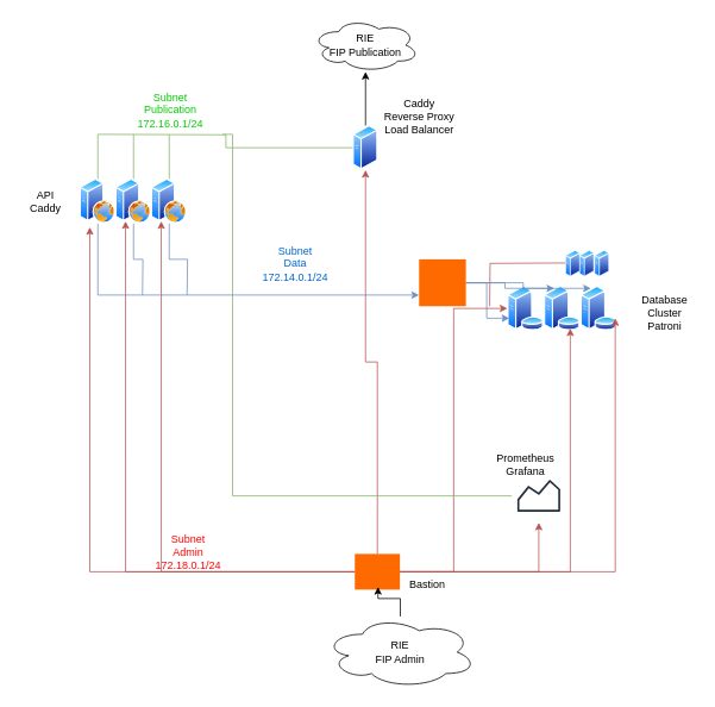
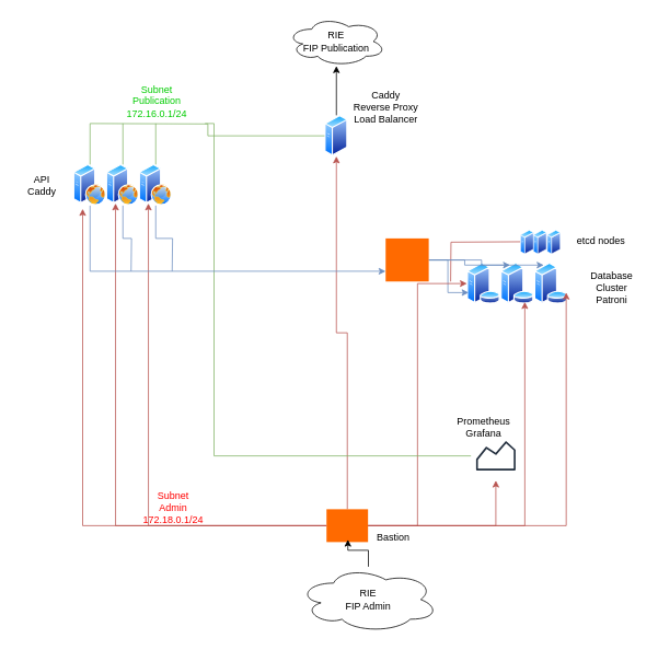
  <mxCell id="0" />
  <mxCell id="1" parent="0" />
  <mxCell id="2" value="&lt;div&gt;RIE&lt;/div&gt;&lt;div&gt;FIP Publication&lt;/div&gt;" style="ellipse;shape=cloud;whiteSpace=wrap;html=1;" vertex="1" parent="1"><mxGeometry x="349" y="20" width="120" height="60" as="geometry" /></mxCell>
  <mxCell id="3" value="&lt;div&gt;RIE&lt;/div&gt;&lt;div&gt;FIP Admin&lt;/div&gt;" style="ellipse;shape=cloud;whiteSpace=wrap;html=1;" vertex="1" parent="1"><mxGeometry x="363" y="690" width="170" height="80" as="geometry" /></mxCell>
  <mxCell id="4" style="edgeStyle=orthogonalEdgeStyle;rounded=0;orthogonalLoop=1;jettySize=auto;html=1;" edge="1" parent="1" source="6" target="2"><mxGeometry relative="1" as="geometry" /></mxCell>
  <mxCell id="5" style="edgeStyle=orthogonalEdgeStyle;rounded=0;orthogonalLoop=1;jettySize=auto;html=1;endArrow=none;startFill=0;fillColor=#d5e8d4;strokeColor=#82b366;" edge="1" parent="1" source="6"><mxGeometry relative="1" as="geometry"><mxPoint x="109" y="150" as="targetPoint" /></mxGeometry></mxCell>
  <mxCell id="6" value="" style="image;aspect=fixed;perimeter=ellipsePerimeter;html=1;align=center;shadow=0;dashed=0;spacingTop=3;image=img/lib/active_directory/generic_server.svg;" vertex="1" parent="1"><mxGeometry x="395" y="140" width="28.0" height="50" as="geometry" /></mxCell>
  <mxCell id="7" value="&lt;div&gt;Caddy&lt;/div&gt;&lt;div&gt;Reverse Proxy&lt;/div&gt;&lt;div&gt;Load Balancer&lt;br&gt;&lt;/div&gt;" style="text;html=1;align=center;verticalAlign=middle;resizable=0;points=[];autosize=1;strokeColor=none;fillColor=none;" vertex="1" parent="1"><mxGeometry x="419" y="100" width="100" height="60" as="geometry" /></mxCell>
  <mxCell id="8" style="edgeStyle=orthogonalEdgeStyle;rounded=0;orthogonalLoop=1;jettySize=auto;html=1;endArrow=none;startFill=0;fillColor=#d5e8d4;strokeColor=#82b366;" edge="1" parent="1" source="9"><mxGeometry relative="1" as="geometry"><mxPoint x="109" y="150" as="targetPoint" /></mxGeometry></mxCell>
  <mxCell id="9" value="" style="image;aspect=fixed;perimeter=ellipsePerimeter;html=1;align=center;shadow=0;dashed=0;spacingTop=3;image=img/lib/active_directory/web_server.svg;" vertex="1" parent="1"><mxGeometry x="89" y="200" width="40" height="50" as="geometry" /></mxCell>
  <mxCell id="10" style="edgeStyle=orthogonalEdgeStyle;rounded=0;orthogonalLoop=1;jettySize=auto;html=1;endArrow=none;startFill=0;fillColor=#d5e8d4;strokeColor=#82b366;" edge="1" parent="1" source="12"><mxGeometry relative="1" as="geometry"><mxPoint x="149" y="150" as="targetPoint" /></mxGeometry></mxCell>
  <mxCell id="11" style="edgeStyle=orthogonalEdgeStyle;rounded=0;orthogonalLoop=1;jettySize=auto;html=1;endArrow=none;startFill=0;fillColor=#dae8fc;strokeColor=#6c8ebf;" edge="1" parent="1" source="12"><mxGeometry relative="1" as="geometry"><mxPoint x="159" y="330" as="targetPoint" /></mxGeometry></mxCell>
  <mxCell id="12" value="" style="image;aspect=fixed;perimeter=ellipsePerimeter;html=1;align=center;shadow=0;dashed=0;spacingTop=3;image=img/lib/active_directory/web_server.svg;" vertex="1" parent="1"><mxGeometry x="129" y="200" width="40" height="50" as="geometry" /></mxCell>
  <mxCell id="13" style="edgeStyle=orthogonalEdgeStyle;rounded=0;orthogonalLoop=1;jettySize=auto;html=1;endArrow=none;startFill=0;fillColor=#d5e8d4;strokeColor=#82b366;" edge="1" parent="1" source="15"><mxGeometry relative="1" as="geometry"><mxPoint x="189" y="150" as="targetPoint" /></mxGeometry></mxCell>
  <mxCell id="14" style="edgeStyle=orthogonalEdgeStyle;rounded=0;orthogonalLoop=1;jettySize=auto;html=1;endArrow=none;startFill=0;fillColor=#dae8fc;strokeColor=#6c8ebf;" edge="1" parent="1" source="15"><mxGeometry relative="1" as="geometry"><mxPoint x="209" y="330" as="targetPoint" /></mxGeometry></mxCell>
  <mxCell id="15" value="" style="image;aspect=fixed;perimeter=ellipsePerimeter;html=1;align=center;shadow=0;dashed=0;spacingTop=3;image=img/lib/active_directory/web_server.svg;" vertex="1" parent="1"><mxGeometry x="169" y="200" width="40" height="50" as="geometry" /></mxCell>
  <mxCell id="16" value="&lt;div&gt;API&lt;/div&gt;&lt;div&gt;Caddy&lt;br&gt;&lt;/div&gt;" style="text;html=1;align=center;verticalAlign=middle;resizable=0;points=[];autosize=1;strokeColor=none;fillColor=none;" vertex="1" parent="1"><mxGeometry x="20" y="205" width="60" height="40" as="geometry" /></mxCell>
  <mxCell id="17" value="" style="image;aspect=fixed;perimeter=ellipsePerimeter;html=1;align=center;shadow=0;dashed=0;spacingTop=3;image=img/lib/active_directory/database_server.svg;" vertex="1" parent="1"><mxGeometry x="609" y="320" width="41" height="50" as="geometry" /></mxCell>
  <mxCell id="18" value="" style="image;aspect=fixed;perimeter=ellipsePerimeter;html=1;align=center;shadow=0;dashed=0;spacingTop=3;image=img/lib/active_directory/database_server.svg;" vertex="1" parent="1"><mxGeometry x="650" y="320" width="41" height="50" as="geometry" /></mxCell>
  <mxCell id="19" value="&lt;div&gt;Database&lt;/div&gt;&lt;div&gt;Cluster&lt;/div&gt;&lt;div&gt;Patroni&lt;br&gt;&lt;/div&gt;" style="text;html=1;align=center;verticalAlign=middle;resizable=0;points=[];autosize=1;strokeColor=none;fillColor=none;" vertex="1" parent="1"><mxGeometry x="709" y="320" width="70" height="60" as="geometry" /></mxCell>
  <mxCell id="20" value="" style="image;aspect=fixed;perimeter=ellipsePerimeter;html=1;align=center;shadow=0;dashed=0;spacingTop=3;image=img/lib/active_directory/database_server.svg;" vertex="1" parent="1"><mxGeometry x="568" y="320" width="41" height="50" as="geometry" /></mxCell>
  <mxCell id="21" style="edgeStyle=orthogonalEdgeStyle;rounded=0;orthogonalLoop=1;jettySize=auto;html=1;exitX=0;exitY=0.75;exitDx=0;exitDy=0;endArrow=none;startFill=0;fillColor=#f8cecc;strokeColor=#b85450;" edge="1" parent="1"><mxGeometry relative="1" as="geometry"><mxPoint x="548.14" y="342.5" as="targetPoint" /><mxPoint x="633.197" y="294.1" as="sourcePoint" /></mxGeometry></mxCell>
  <mxCell id="22" value="" style="image;aspect=fixed;perimeter=ellipsePerimeter;html=1;align=center;shadow=0;dashed=0;spacingTop=3;image=img/lib/active_directory/generic_server.svg;" vertex="1" parent="1"><mxGeometry x="633.2" y="280" width="16.8" height="30" as="geometry" /></mxCell>
  <mxCell id="23" value="" style="image;aspect=fixed;perimeter=ellipsePerimeter;html=1;align=center;shadow=0;dashed=0;spacingTop=3;image=img/lib/active_directory/generic_server.svg;" vertex="1" parent="1"><mxGeometry x="649" y="280" width="16.8" height="30" as="geometry" /></mxCell>
  <mxCell id="24" value="" style="image;aspect=fixed;perimeter=ellipsePerimeter;html=1;align=center;shadow=0;dashed=0;spacingTop=3;image=img/lib/active_directory/generic_server.svg;" vertex="1" parent="1"><mxGeometry x="665.8" y="280" width="16.8" height="30" as="geometry" /></mxCell>
+ <mxCell id="25" value="etcd nodes" style="text;html=1;align=center;verticalAlign=middle;resizable=0;points=[];autosize=1;strokeColor=none;fillColor=none;" vertex="1" parent="1"><mxGeometry x="691" y="278" width="80" height="30" as="geometry" /></mxCell>
  <mxCell id="26" style="edgeStyle=orthogonalEdgeStyle;rounded=0;orthogonalLoop=1;jettySize=auto;html=1;entryX=0;entryY=0.75;entryDx=0;entryDy=0;fillColor=#dae8fc;strokeColor=#6c8ebf;" edge="1" parent="1" source="29" target="20"><mxGeometry relative="1" as="geometry" /></mxCell>
  <mxCell id="27" style="edgeStyle=orthogonalEdgeStyle;rounded=0;orthogonalLoop=1;jettySize=auto;html=1;entryX=0.25;entryY=0;entryDx=0;entryDy=0;fillColor=#dae8fc;strokeColor=#6c8ebf;" edge="1" parent="1" source="29" target="17"><mxGeometry relative="1" as="geometry" /></mxCell>
  <mxCell id="28" style="edgeStyle=orthogonalEdgeStyle;rounded=0;orthogonalLoop=1;jettySize=auto;html=1;entryX=0.25;entryY=0;entryDx=0;entryDy=0;fillColor=#dae8fc;strokeColor=#6c8ebf;" edge="1" parent="1" source="29" target="18"><mxGeometry relative="1" as="geometry" /></mxCell>
  <mxCell id="29" value="" style="points=[];aspect=fixed;html=1;align=center;shadow=0;dashed=0;fillColor=#FF6A00;strokeColor=none;shape=mxgraph.alibaba_cloud.havip_high-availability_virtual_ip_address;" vertex="1" parent="1"><mxGeometry x="469" y="290" width="52.5" height="52.5" as="geometry" /></mxCell>
  <mxCell id="30" style="edgeStyle=orthogonalEdgeStyle;rounded=0;orthogonalLoop=1;jettySize=auto;html=1;fillColor=#f8cecc;strokeColor=#b85450;" edge="1" parent="1" source="37" target="39"><mxGeometry relative="1" as="geometry" /></mxCell>
  <mxCell id="31" style="edgeStyle=orthogonalEdgeStyle;rounded=0;orthogonalLoop=1;jettySize=auto;html=1;entryX=0;entryY=0.5;entryDx=0;entryDy=0;fillColor=#f8cecc;strokeColor=#b85450;" edge="1" parent="1" source="37" target="20"><mxGeometry relative="1" as="geometry" /></mxCell>
  <mxCell id="32" style="edgeStyle=orthogonalEdgeStyle;rounded=0;orthogonalLoop=1;jettySize=auto;html=1;entryX=1;entryY=0.75;entryDx=0;entryDy=0;fillColor=#f8cecc;strokeColor=#b85450;" edge="1" parent="1" source="37" target="18"><mxGeometry relative="1" as="geometry" /></mxCell>
  <mxCell id="33" style="edgeStyle=orthogonalEdgeStyle;rounded=0;orthogonalLoop=1;jettySize=auto;html=1;entryX=0.75;entryY=1;entryDx=0;entryDy=0;fillColor=#f8cecc;strokeColor=#b85450;" edge="1" parent="1" source="37" target="17"><mxGeometry relative="1" as="geometry" /></mxCell>
  <mxCell id="34" style="edgeStyle=orthogonalEdgeStyle;rounded=0;orthogonalLoop=1;jettySize=auto;html=1;entryX=0.25;entryY=1;entryDx=0;entryDy=0;fillColor=#f8cecc;strokeColor=#b85450;" edge="1" parent="1" source="37" target="12"><mxGeometry relative="1" as="geometry" /></mxCell>
  <mxCell id="35" style="edgeStyle=orthogonalEdgeStyle;rounded=0;orthogonalLoop=1;jettySize=auto;html=1;entryX=0.25;entryY=1;entryDx=0;entryDy=0;fillColor=#f8cecc;strokeColor=#b85450;" edge="1" parent="1" source="37" target="15"><mxGeometry relative="1" as="geometry" /></mxCell>
  <mxCell id="36" style="edgeStyle=orthogonalEdgeStyle;rounded=0;orthogonalLoop=1;jettySize=auto;html=1;entryX=0.5;entryY=1;entryDx=0;entryDy=0;fillColor=#f8cecc;strokeColor=#b85450;" edge="1" parent="1" source="37" target="6"><mxGeometry relative="1" as="geometry" /></mxCell>
  <mxCell id="37" value="" style="points=[];aspect=fixed;html=1;align=center;shadow=0;dashed=0;fillColor=#FF6A00;strokeColor=none;shape=mxgraph.alibaba_cloud.bastionhost;" vertex="1" parent="1"><mxGeometry x="397" y="620" width="50.53" height="40" as="geometry" /></mxCell>
  <mxCell id="38" style="edgeStyle=orthogonalEdgeStyle;rounded=0;orthogonalLoop=1;jettySize=auto;html=1;endArrow=none;startFill=0;fillColor=#d5e8d4;strokeColor=#82b366;" edge="1" parent="1" source="39"><mxGeometry relative="1" as="geometry"><mxPoint x="249" y="150" as="targetPoint" /><Array as="points"><mxPoint x="260" y="555" /><mxPoint x="260" y="150" /></Array></mxGeometry></mxCell>
  <mxCell id="39" value="" style="sketch=0;outlineConnect=0;fontColor=#232F3E;gradientColor=none;strokeColor=#232F3E;fillColor=#ffffff;dashed=0;verticalLabelPosition=bottom;verticalAlign=top;align=center;html=1;fontSize=12;fontStyle=0;aspect=fixed;shape=mxgraph.aws4.resourceIcon;resIcon=mxgraph.aws4.monitoring;" vertex="1" parent="1"><mxGeometry x="573.2" y="525" width="60" height="60" as="geometry" /></mxCell>
  <mxCell id="40" value="Bastion" style="text;html=1;align=center;verticalAlign=middle;resizable=0;points=[];autosize=1;strokeColor=none;fillColor=none;" vertex="1" parent="1"><mxGeometry x="447.53" y="640" width="60" height="30" as="geometry" /></mxCell>
  <mxCell id="41" style="edgeStyle=orthogonalEdgeStyle;rounded=0;orthogonalLoop=1;jettySize=auto;html=1;entryX=0.515;entryY=0.925;entryDx=0;entryDy=0;entryPerimeter=0;" edge="1" parent="1" source="3" target="37"><mxGeometry relative="1" as="geometry" /></mxCell>
  <mxCell id="42" value="&lt;div&gt;Prometheus&lt;/div&gt;&lt;div&gt;Grafana&lt;br&gt;&lt;/div&gt;" style="text;html=1;align=center;verticalAlign=middle;resizable=0;points=[];autosize=1;strokeColor=none;fillColor=none;" vertex="1" parent="1"><mxGeometry x="543.2" y="500" width="90" height="40" as="geometry" /></mxCell>
  <mxCell id="43" style="edgeStyle=orthogonalEdgeStyle;rounded=0;orthogonalLoop=1;jettySize=auto;html=1;entryX=0.275;entryY=1.08;entryDx=0;entryDy=0;entryPerimeter=0;fillColor=#f8cecc;strokeColor=#b85450;" edge="1" parent="1" source="37" target="9"><mxGeometry relative="1" as="geometry" /></mxCell>
  <mxCell id="44" value="&lt;div&gt;Subnet&lt;/div&gt;&lt;div&gt;Admin&lt;/div&gt;&lt;div&gt;172.18.0.1/24&lt;br&gt;&lt;/div&gt;" style="text;html=1;align=center;verticalAlign=middle;resizable=0;points=[];autosize=1;strokeColor=none;fillColor=none;fontColor=#FF0000;" vertex="1" parent="1"><mxGeometry x="160" y="588" width="100" height="60" as="geometry" /></mxCell>
  <mxCell id="45" value="&lt;div&gt;Subnet&lt;/div&gt;&lt;div&gt;Publication&lt;/div&gt;&lt;div&gt;172.16.0.1/24&lt;br&gt;&lt;/div&gt;" style="text;html=1;align=center;verticalAlign=middle;resizable=0;points=[];autosize=1;strokeColor=none;fillColor=none;fontColor=#00CC00;" vertex="1" parent="1"><mxGeometry x="140" y="93" width="100" height="60" as="geometry" /></mxCell>
  <mxCell id="46" style="edgeStyle=orthogonalEdgeStyle;rounded=0;orthogonalLoop=1;jettySize=auto;html=1;exitX=0.5;exitY=1;exitDx=0;exitDy=0;entryX=0;entryY=0.762;entryDx=0;entryDy=0;entryPerimeter=0;fillColor=#dae8fc;strokeColor=#6c8ebf;" edge="1" parent="1" source="9" target="29"><mxGeometry relative="1" as="geometry" /></mxCell>
- <mxCell id="47" value="&lt;div&gt;Subnet&lt;/div&gt;&lt;div&gt;Data&lt;/div&gt;&lt;div&gt;172.14.0.1/24&lt;br&gt;&lt;/div&gt;" style="text;html=1;align=center;verticalAlign=middle;resizable=0;points=[];autosize=1;strokeColor=none;fillColor=none;fontColor=#0066CC;" vertex="1" parent="1"><mxGeometry x="280" y="265" width="100" height="60" as="geometry" /></mxCell>
